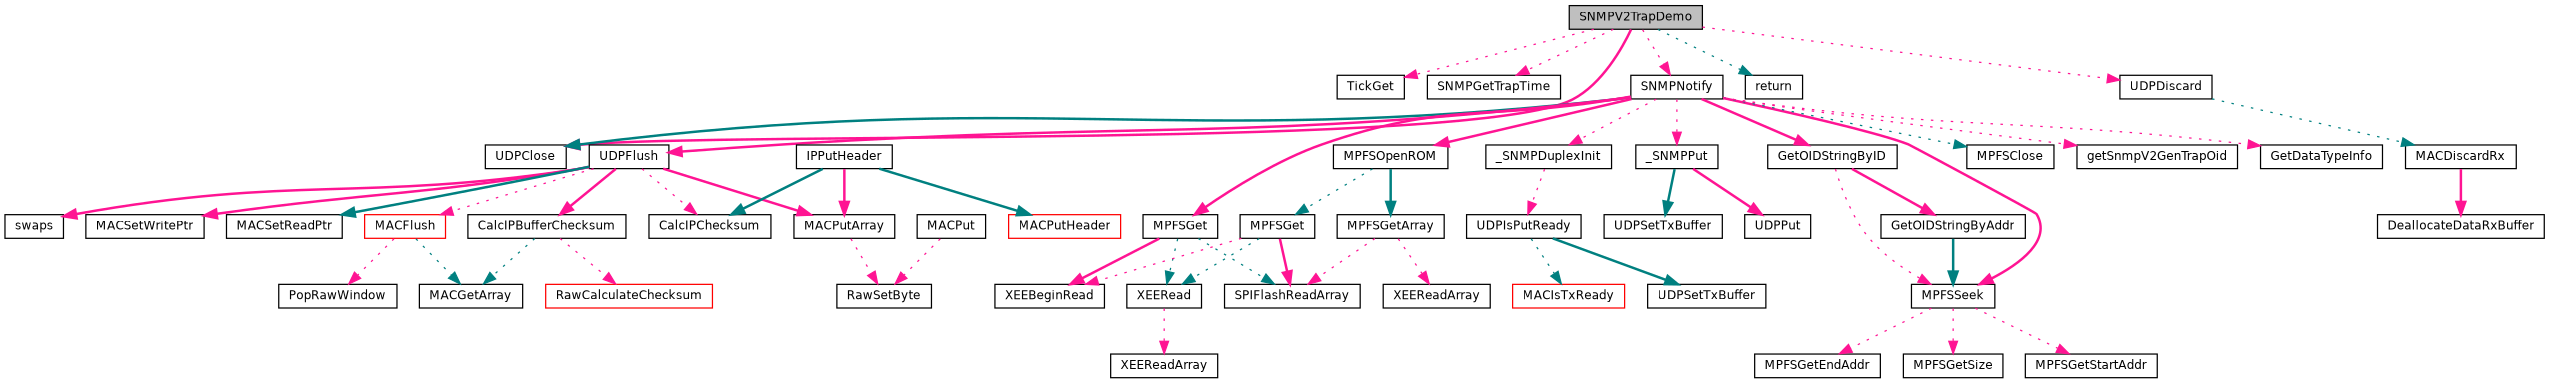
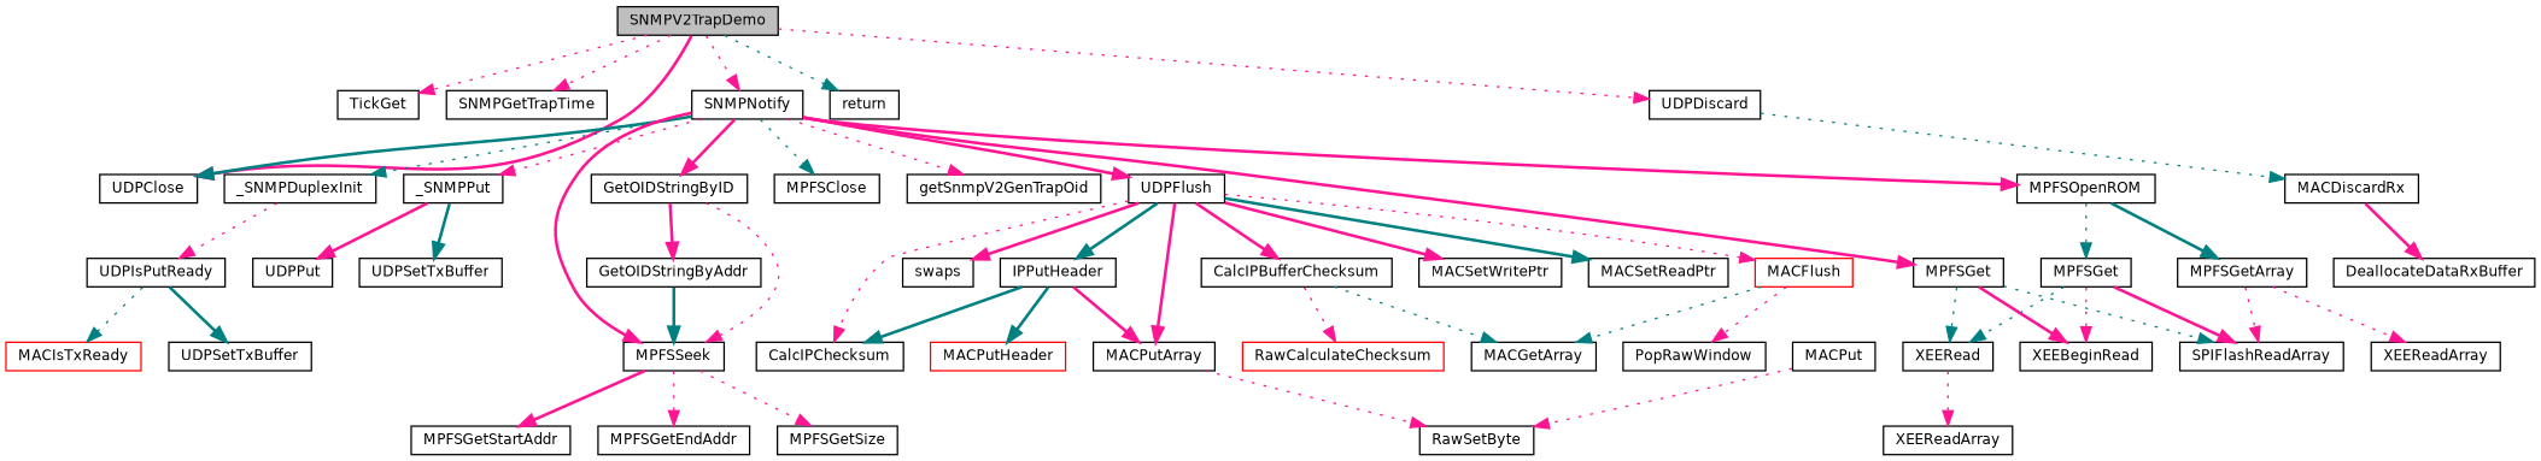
  digraph {
    rankdir=TB
    node [color=black fillcolor=white fontname=Helvetica fontsize=10 shape=record style=filled]
    edge [color=deeppink fontname=Helvetica fontsize=10 labelfontname=Helvetica labelfontsize=10 style=dotted]
    n1 [fillcolor=grey75 fontcolor=black height=0.2 label=SNMPV2TrapDemo width=0.4]
    n2 [height=0.2 label=TickGet width=0.4]
    n3 [height=0.2 label=SNMPGetTrapTime width=0.4]
    n4 [height=0.2 label=UDPClose width=0.4]
    n5 [height=0.2 label=return width=0.4]
    n6 [height=0.2 label=SNMPNotify width=0.4]
    n7 [height=0.2 label=UDPDiscard width=0.4]
    n8 [height=0.2 label=MPFSOpenROM width=0.4]
    n9 [height=0.2 label=_SNMPDuplexInit width=0.4]
    n10 [height=0.2 label=_SNMPPut width=0.4]
    n11 [height=0.2 label=GetOIDStringByID width=0.4]
    n12 [height=0.2 label=MPFSSeek width=0.4]
    n13 [height=0.2 label=MPFSClose width=0.4]
    n14 [height=0.2 label=getSnmpV2GenTrapOid width=0.4]
    n15 [height=0.2 label=MPFSGet width=0.4]
-   n16 [height=0.2 label=GetDataTypeInfo width=0.4]
    n17 [height=0.2 label=UDPFlush width=0.4]
    n18 [height=0.2 label=MACDiscardRx width=0.4]
    n19 [height=0.2 label=MPFSGetArray width=0.4]
    n20 [height=0.2 label=MPFSGet width=0.4]
    n21 [height=0.2 label=UDPIsPutReady width=0.4]
    n22 [height=0.2 label=UDPSetTxBuffer width=0.4]
    n23 [height=0.2 label=UDPPut width=0.4]
    n24 [height=0.2 label=GetOIDStringByAddr width=0.4]
    n25 [height=0.2 label=MPFSGetSize width=0.4]
    n26 [height=0.2 label=MPFSGetStartAddr width=0.4]
    n27 [height=0.2 label=MPFSGetEndAddr width=0.4]
    n28 [height=0.2 label=SPIFlashReadArray width=0.4]
    n29 [height=0.2 label=XEEBeginRead width=0.4]
    n30 [height=0.2 label=XEERead width=0.4]
    n31 [height=0.2 label=swaps width=0.4]
    n32 [height=0.2 label=CalcIPChecksum width=0.4]
    n33 [height=0.2 label=MACSetWritePtr width=0.4]
    n34 [height=0.2 label=IPPutHeader width=0.4]
    n35 [height=0.2 label=MACPutArray width=0.4]
    n36 [height=0.2 label=MACSetReadPtr width=0.4]
    n37 [height=0.2 label=CalcIPBufferChecksum width=0.4]
    n38 [color=red height=0.2 label=MACFlush width=0.4]
    n39 [height=0.2 label=XEEReadArray width=0.4]
    n40 [height=0.2 label=XEEReadArray width=0.4]
    n41 [color=red height=0.2 label=MACIsTxReady width=0.4]
    n42 [height=0.2 label=UDPSetTxBuffer width=0.4]
    n43 [height=0.2 label=MACPut width=0.4]
    n44 [height=0.2 label=RawSetByte width=0.4]
    n45 [color=red height=0.2 label=MACPutHeader width=0.4]
    n46 [height=0.2 label=MACGetArray width=0.4]
    n47 [color=red height=0.2 label=RawCalculateChecksum width=0.4]
    n48 [height=0.2 label=PopRawWindow width=0.4]
    n49 [height=0.2 label=DeallocateDataRxBuffer width=0.4]
    n1 -> n2
    n1 -> n3
    n1 -> n4 [style=bold]
    n1 -> n5 [color=teal]
    n1 -> n6
    n1 -> n7
    n6 -> n4 [color=teal style=bold]
    n6 -> n8 [style=bold]
-   n6 -> n9
+   n6 -> n9 [color=teal]
    n6 -> n10
    n6 -> n11 [style=bold]
    n6 -> n12 [style=bold]
    n6 -> n13 [color=teal]
    n6 -> n14
    n6 -> n15 [style=bold]
-   n6 -> n16
    n6 -> n17 [style=bold]
    n7 -> n18 [color=teal]
    n8 -> n19 [color=teal style=bold]
    n8 -> n20 [color=teal]
    n9 -> n21
    n10 -> n22 [color=teal style=bold]
    n10 -> n23 [style=bold]
    n11 -> n12
    n11 -> n24 [style=bold]
    n12 -> n25
-   n12 -> n26
+   n12 -> n26 [style=bold]
    n12 -> n27
    n15 -> n28 [color=teal]
    n15 -> n29 [style=bold]
    n15 -> n30 [color=teal]
    n17 -> n31 [style=bold]
    n17 -> n32
    n17 -> n33 [style=bold]
+   n17 -> n34 [color=teal style=bold]
    n17 -> n35 [style=bold]
    n17 -> n36 [color=teal style=bold]
    n17 -> n37 [style=bold]
    n17 -> n38
    n18 -> n49 [style=bold]
    n19 -> n28
    n19 -> n39
    n20 -> n28 [style=bold]
    n20 -> n29
    n20 -> n30 [color=teal]
    n21 -> n41 [color=teal]
    n21 -> n42 [color=teal style=bold]
    n24 -> n12 [color=teal style=bold]
    n30 -> n40
    n34 -> n32 [color=teal style=bold]
    n34 -> n35 [style=bold]
    n34 -> n45 [color=teal style=bold]
    n35 -> n44
    n37 -> n46 [color=teal]
    n37 -> n47
    n38 -> n46 [color=teal]
    n38 -> n48
    n43 -> n44
  }
